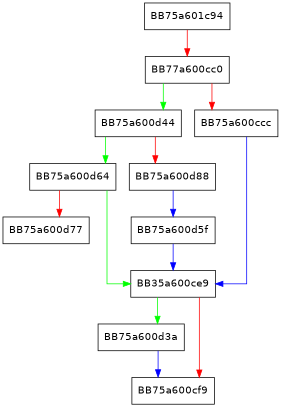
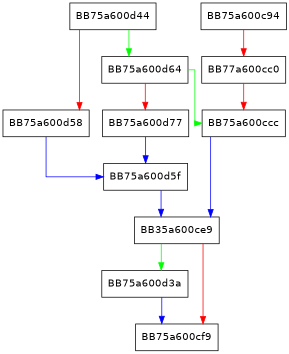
  digraph {
    fontname="DejaVu Sans"
    splines=ortho
    node [fontname="DejaVu Sans" shape=box]
    edge [color=red fontname="DejaVu Sans"]
    n1 [label=BB77a600cc0]
-   BB75a600c94 [label=BB75a601c94]
+   BB75a600c94
    BB75a600d44
    BB75a600d64
-   BB75a600d58 [label=BB75a600d88]
+   BB75a600d58
    BB75a600ccc
    BB75a600d77
    BB75a600d5f
    n9 [label=BB35a600ce9]
    BB75a600d3a
    BB75a600cf9
-   n1 -> BB75a600d44 [color=green]
    n1 -> BB75a600ccc
    BB75a600c94 -> n1
    BB75a600d44 -> BB75a600d64 [color=green]
    BB75a600d44 -> BB75a600d58
-   BB75a600d64 -> n9 [color=green]
+   BB75a600d64 -> BB75a600ccc [color=green]
    BB75a600d64 -> BB75a600d77
    BB75a600d58 -> BB75a600d5f [color=blue]
    BB75a600ccc -> n9 [color=blue]
+   BB75a600d77 -> BB75a600d5f [color=blue]
    BB75a600d5f -> n9 [color=blue]
    n9 -> BB75a600d3a [color=green]
    n9 -> BB75a600cf9
    BB75a600d3a -> BB75a600cf9 [color=blue]
  }
